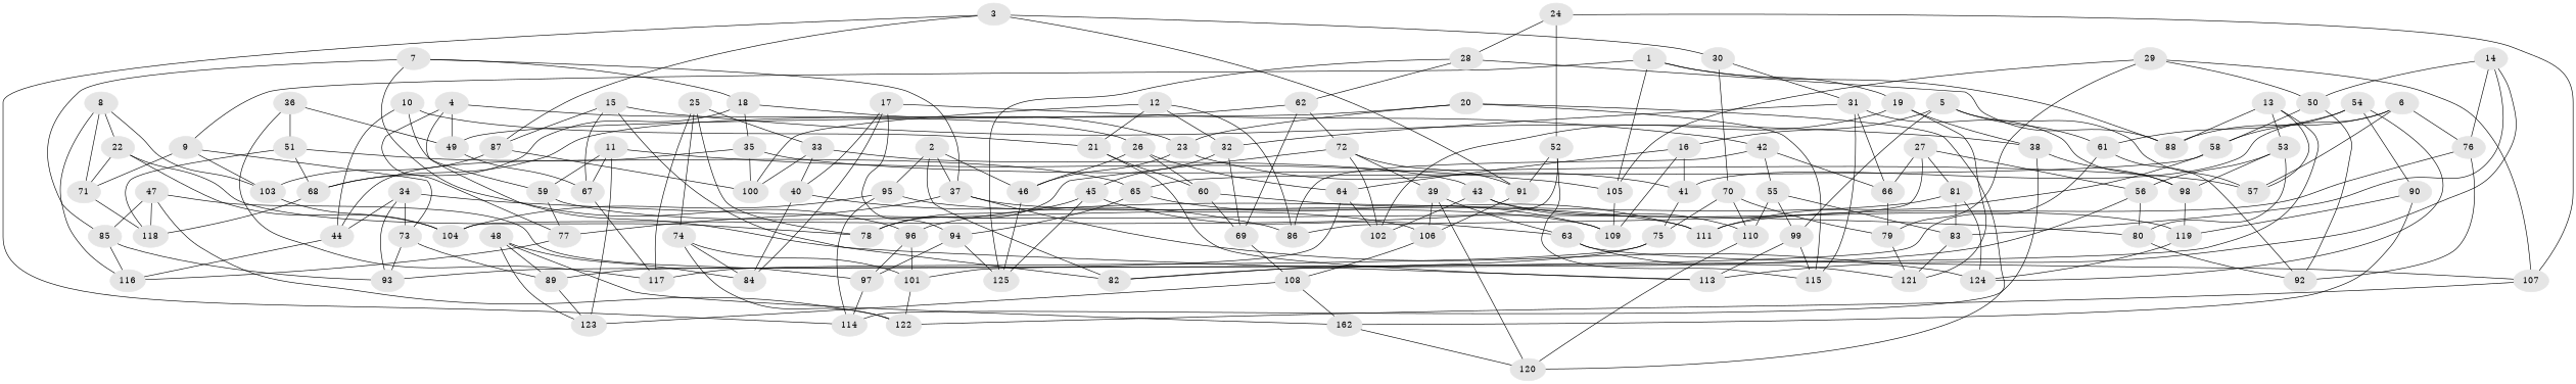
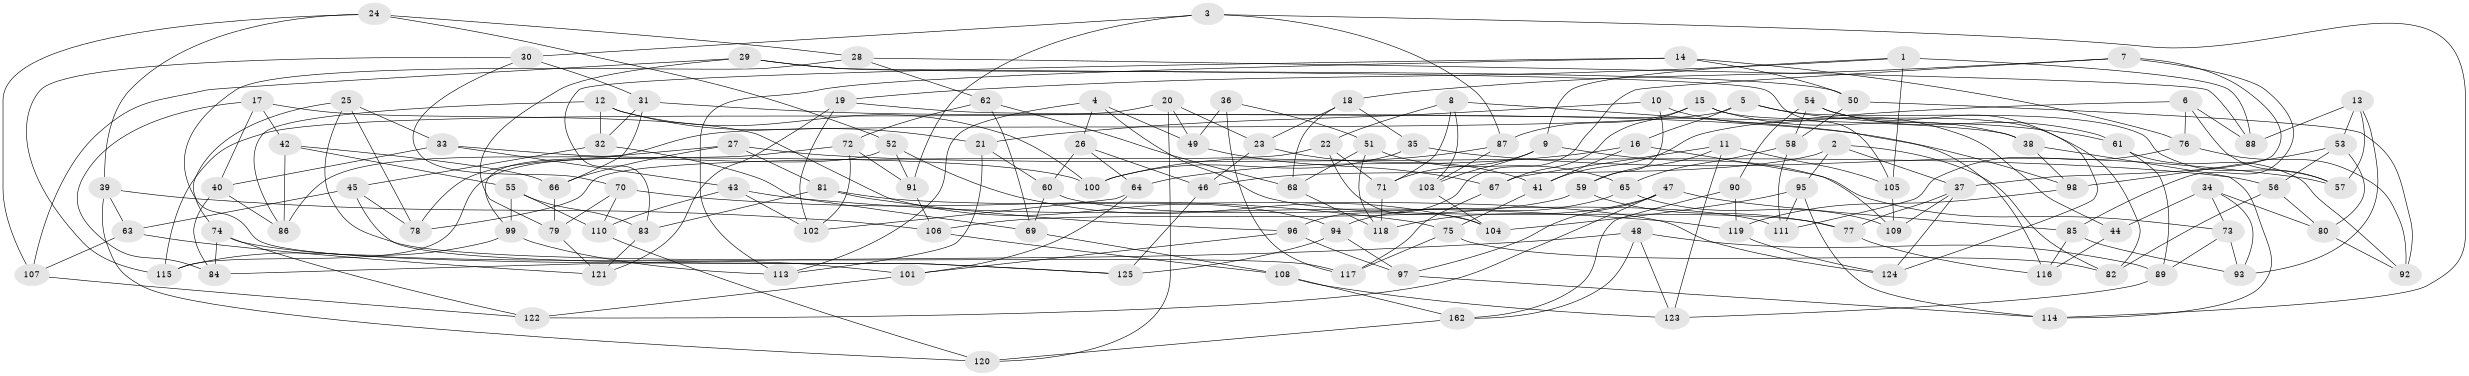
  graph {
    node [color=gray90 style=filled]
    1
    9
    19
    88
    105
    71
    103
    73
    38
    102
    121
    109
    2
    37
    46
    82
    95
    77
    124
    125
    114
    104
    111
    3
    30
    87
    91
    115
    31
    70
    100
    106
    4
    26
    49
    113
    64
    60
    67
    116
    5
    16
    57
    61
    99
    41
    89
    92
    6
    76
    75
    7
    18
    85
    96
    23
    35
    68
    93
    90
    119
    n62 [label=162]
    97
    101
    8
    22
    78
    118
    10
    21
    44
    59
    36
    117
    51
    11
    123
    12
    32
    86
    45
    69
    13
    53
    56
    98
    80
    14
    50
    83
    58
    15
    17
    40
    42
    84
    94
    66
    55
    20
    120
    24
    28
    39
    52
    107
    62
    63
    122
    25
    33
    74
    43
    27
    81
    79
    72
    29
    110
    108
    34
    65
    47
    48
    54
    1 -- 9
    1 -- 19
    1 -- 88
    1 -- 105
    9 -- 71
    9 -- 103
    9 -- 73
    19 -- 38
    19 -- 102
    19 -- 121
    105 -- 109
    71 -- 118
    103 -- 104
    73 -- 89
    73 -- 93
    38 -- 114
    38 -- 98
    2 -- 37
    2 -- 46
    2 -- 82
    2 -- 95
    37 -- 109
    37 -- 77
    37 -- 124
    46 -- 125
    95 -- 114
    95 -- 104
    95 -- 111
    77 -- 116
    3 -- 114
    3 -- 30
    3 -- 87
    3 -- 91
-   31 -- 115
+   30 -- 115
    30 -- 31
    30 -- 70
    87 -- 103
    87 -- 100
    91 -- 106
    31 -- 32
    31 -- 98
    31 -- 66
    70 -- 75
    70 -- 79
    70 -- 110
    106 -- 108
    4 -- 77
    4 -- 26
    4 -- 49
    4 -- 113
    26 -- 46
    26 -- 64
    26 -- 60
    49 -- 67
    64 -- 102
    64 -- 101
    60 -- 111
    60 -- 69
    67 -- 117
    5 -- 16
    5 -- 57
    5 -- 61
    5 -- 99
    16 -- 109
    16 -- 64
    16 -- 41
    61 -- 89
    61 -- 92
    99 -- 115
    99 -- 113
    41 -- 75
    89 -- 123
    6 -- 88
    6 -- 57
    6 -- 41
    6 -- 76
    76 -- 111
    76 -- 92
    75 -- 82
    75 -- 117
    7 -- 37
    7 -- 18
    7 -- 85
    7 -- 96
    18 -- 23
    18 -- 35
    18 -- 68
    85 -- 116
    85 -- 93
    96 -- 97
    96 -- 101
    23 -- 46
    23 -- 41
    35 -- 100
    35 -- 57
-   35 -- 44
    68 -- 118
    90 -- 119
    90 -- n62
    119 -- 124
    n62 -- 120
    97 -- 114
    101 -- 122
    8 -- 71
    8 -- 103
    8 -- 116
    8 -- 22
    22 -- 71
    22 -- 104
    22 -- 78
    10 -- 21
    10 -- 44
    10 -- 59
    21 -- 113
    21 -- 60
    44 -- 116
    59 -- 77
    59 -- 106
    36 -- 49
    36 -- 117
    36 -- 51
    51 -- 68
    51 -- 118
    51 -- 65
    11 -- 105
    11 -- 67
    11 -- 59
    11 -- 123
    12 -- 100
    12 -- 21
    12 -- 32
    12 -- 86
    32 -- 45
    32 -- 69
    45 -- 125
    45 -- 78
    45 -- 63
    69 -- 108
    13 -- 88
    13 -- 57
    13 -- 93
    13 -- 53
    53 -- 56
    53 -- 98
    53 -- 80
    56 -- 82
    56 -- 80
    98 -- 119
    80 -- 92
    14 -- 113
    14 -- 76
    14 -- 50
    14 -- 83
    50 -- 92
    50 -- 58
    83 -- 121
    58 -- 111
    58 -- 65
    15 -- 38
    15 -- 82
    15 -- 87
    15 -- 67
    17 -- 40
    17 -- 42
    17 -- 84
    17 -- 94
    40 -- 86
    40 -- 84
    42 -- 86
    42 -- 66
    42 -- 55
    94 -- 125
    94 -- 97
    66 -- 79
    55 -- 99
    55 -- 83
    55 -- 110
    20 -- 115
    20 -- 49
    20 -- 23
    20 -- 120
    24 -- 28
-   72 -- 39
+   24 -- 39
    24 -- 52
    24 -- 107
    28 -- 88
    28 -- 125
    28 -- 62
    39 -- 106
    39 -- 120
    39 -- 63
    52 -- 104
    52 -- 91
    52 -- 115
    107 -- 122
    62 -- 68
    62 -- 69
    62 -- 72
    63 -- 121
    63 -- 107
    25 -- 78
    25 -- 117
    25 -- 33
    25 -- 74
    33 -- 100
    33 -- 40
    33 -- 43
    74 -- 101
    74 -- 84
    74 -- 122
    43 -- 102
    43 -- 119
    43 -- 110
    27 -- 86
    27 -- 56
    27 -- 66
    27 -- 81
    81 -- 124
    81 -- 96
    81 -- 83
    79 -- 121
    72 -- 102
    72 -- 91
    72 -- 78
    29 -- 105
    29 -- 50
    29 -- 107
    29 -- 79
    110 -- 120
    108 -- n62
    108 -- 123
    34 -- 73
    34 -- 93
    34 -- 44
    34 -- 80
    65 -- 109
    65 -- 94
    47 -- 85
    47 -- 97
    47 -- 118
    47 -- 122
    48 -- 89
    48 -- n62
    48 -- 123
    48 -- 84
    54 -- 124
    54 -- 61
    54 -- 90
    54 -- 58
  }
